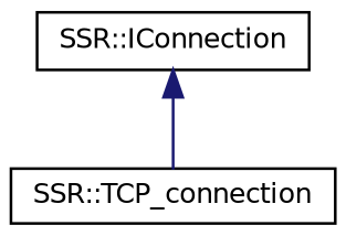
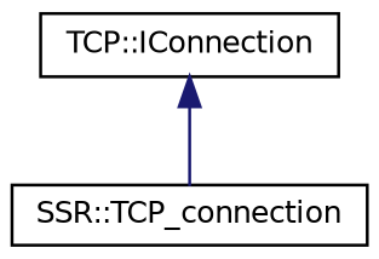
  digraph {
    rankdir=TB
    node [color=black fillcolor=white fontname=Helvetica fontsize=10 shape=record style=filled]
-   n1 [height=0.2 label="SSR::IConnection" width=0.4]
+   n1 [height=0.2 label="TCP::IConnection" width=0.4]
    n2 [height=0.2 label="SSR::TCP_connection" width=0.4]
    n1 -> n2 [color=midnightblue dir=back fontname=Helvetica fontsize=10 labelfontname=Helvetica labelfontsize=10 style=solid]
  }
